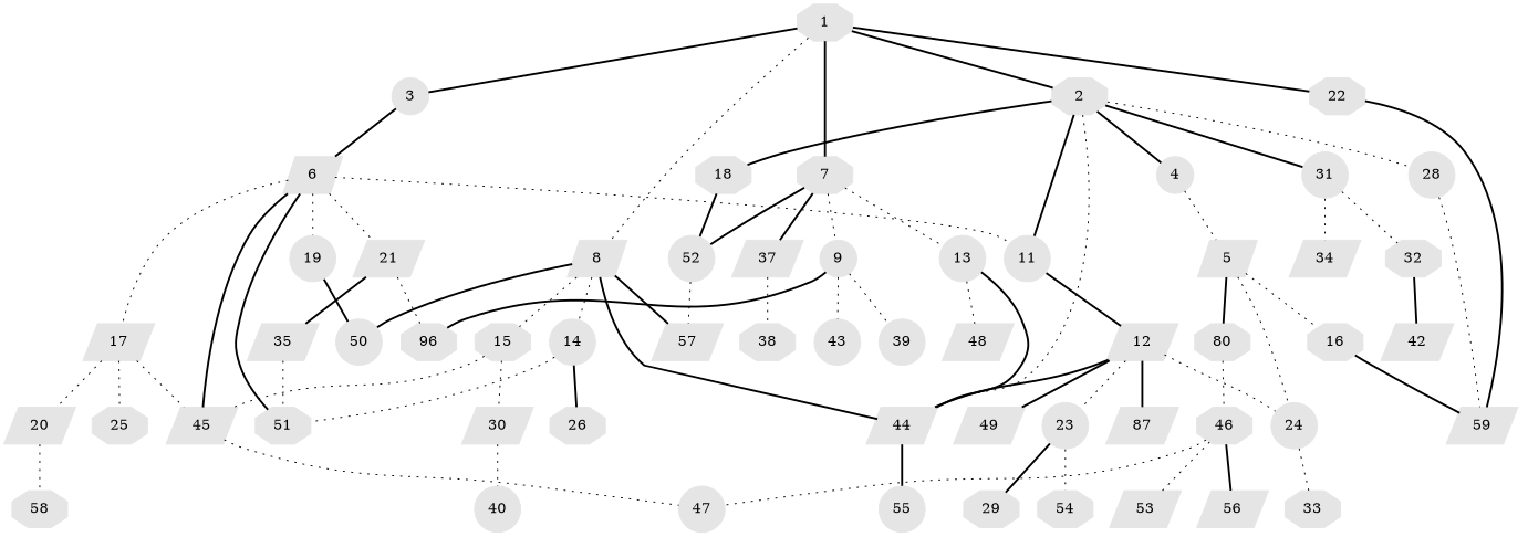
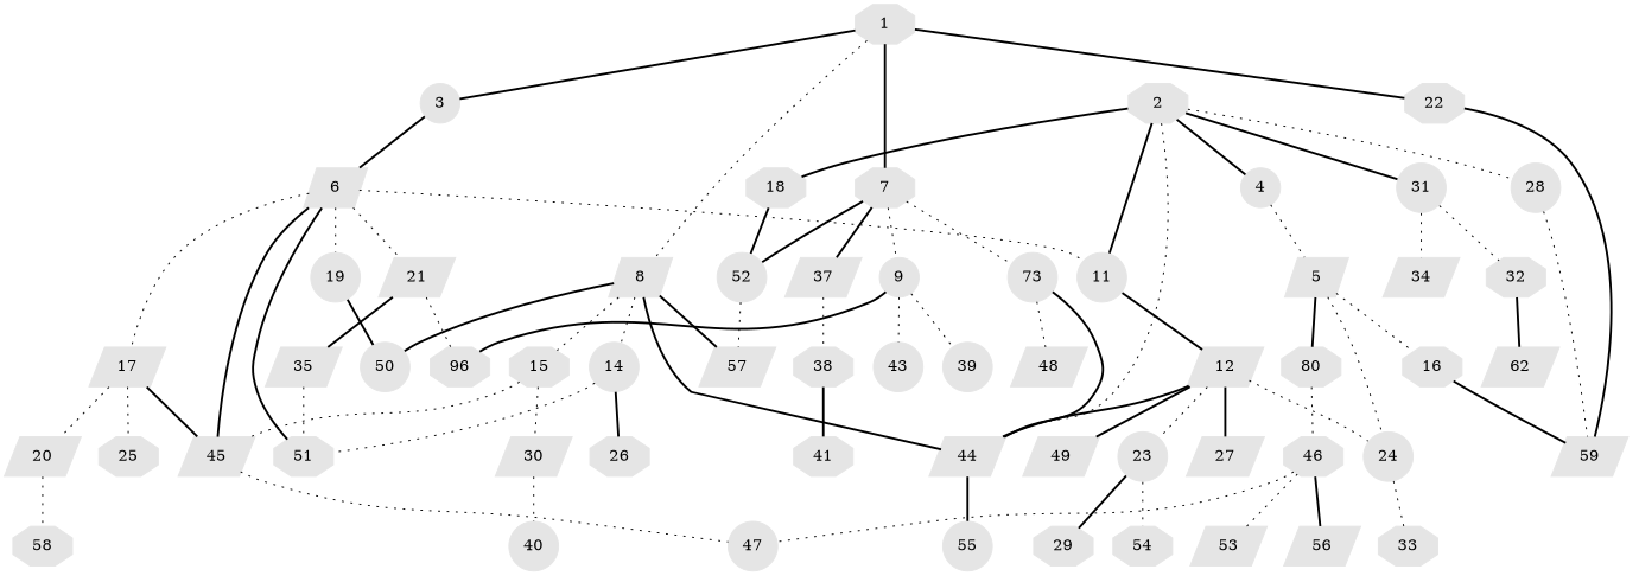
  graph {
    node [color=gray90 shape=parallelogram style=filled]
    edge [style=dotted]
    1 [shape=octagon]
    2 [shape=octagon]
    3 [shape=circle]
    7 [shape=octagon]
    8
    22 [shape=octagon]
    4 [shape=circle]
    11 [shape=circle]
    18 [shape=octagon]
    28 [shape=circle]
    31 [shape=circle]
    44
    6
    9 [shape=circle]
-   13 [shape=circle]
+   13 [shape=circle label=73]
    37
    52 [shape=circle]
    14 [shape=circle]
    15 [shape=octagon]
    50 [shape=circle]
    57
    59
    5
    12
    32 [shape=octagon]
    34
    55 [shape=circle]
    17
    19 [shape=circle]
    21
    45
    51 [shape=octagon]
    n33 [label=80 shape=octagon]
    16 [shape=octagon]
    24 [shape=circle]
    46 [shape=octagon]
    33 [shape=octagon]
    20
    25 [shape=octagon]
    n40 [label=96 shape=octagon]
    35
    47 [shape=circle]
    39 [shape=circle]
    43 [shape=circle]
    48
    38 [shape=octagon]
    26 [shape=octagon]
    30
    53
    56
    23 [shape=circle]
-   27 [label=87]
+   27
    49
    29 [shape=octagon]
    54 [shape=octagon]
    40 [shape=circle]
    58 [shape=octagon]
-   42
-   1 -- 2 [style=bold]
+   42 [label=62]
+   41 [shape=octagon]
    1 -- 3 [style=bold]
    1 -- 7 [style=bold]
    1 -- 8
    1 -- 22 [style=bold]
    2 -- 4 [style=bold]
    2 -- 11 [style=bold]
    2 -- 18 [style=bold]
    2 -- 28
    2 -- 31 [style=bold]
    2 -- 44
    3 -- 6 [style=bold]
    7 -- 9
    7 -- 13
    7 -- 37 [style=bold]
    7 -- 52 [style=bold]
    8 -- 44 [style=bold]
    8 -- 14
    8 -- 15
    8 -- 50 [style=bold]
    8 -- 57 [style=bold]
    22 -- 59 [style=bold]
    4 -- 5
    11 -- 12 [style=bold]
    18 -- 52 [style=bold]
    28 -- 59
    31 -- 32
    31 -- 34
    44 -- 55 [style=bold]
    6 -- 11
    6 -- 17
    6 -- 19
    6 -- 21
    6 -- 45 [style=bold]
    6 -- 51 [style=bold]
    9 -- n40 [style=bold]
    9 -- 39
    9 -- 43
    13 -- 44 [style=bold]
    13 -- 48
    37 -- 38
    52 -- 57
    14 -- 51
    14 -- 26 [style=bold]
    15 -- 45
    15 -- 30
    5 -- n33 [style=bold]
    5 -- 16
    5 -- 24
    12 -- 44 [style=bold]
    12 -- 24
    12 -- 23
    12 -- 27 [style=bold]
    12 -- 49 [style=bold]
    32 -- 42 [style=bold]
-   17 -- 45
+   17 -- 45 [style=bold]
    17 -- 20
    17 -- 25
    19 -- 50 [style=bold]
    21 -- n40
    21 -- 35 [style=bold]
    45 -- 47
    n33 -- 46
    16 -- 59 [style=bold]
    24 -- 33
    46 -- 47
    46 -- 53
    46 -- 56 [style=bold]
    20 -- 58
    35 -- 51
+   38 -- 41 [style=bold]
    30 -- 40
    23 -- 29 [style=bold]
    23 -- 54
  }
